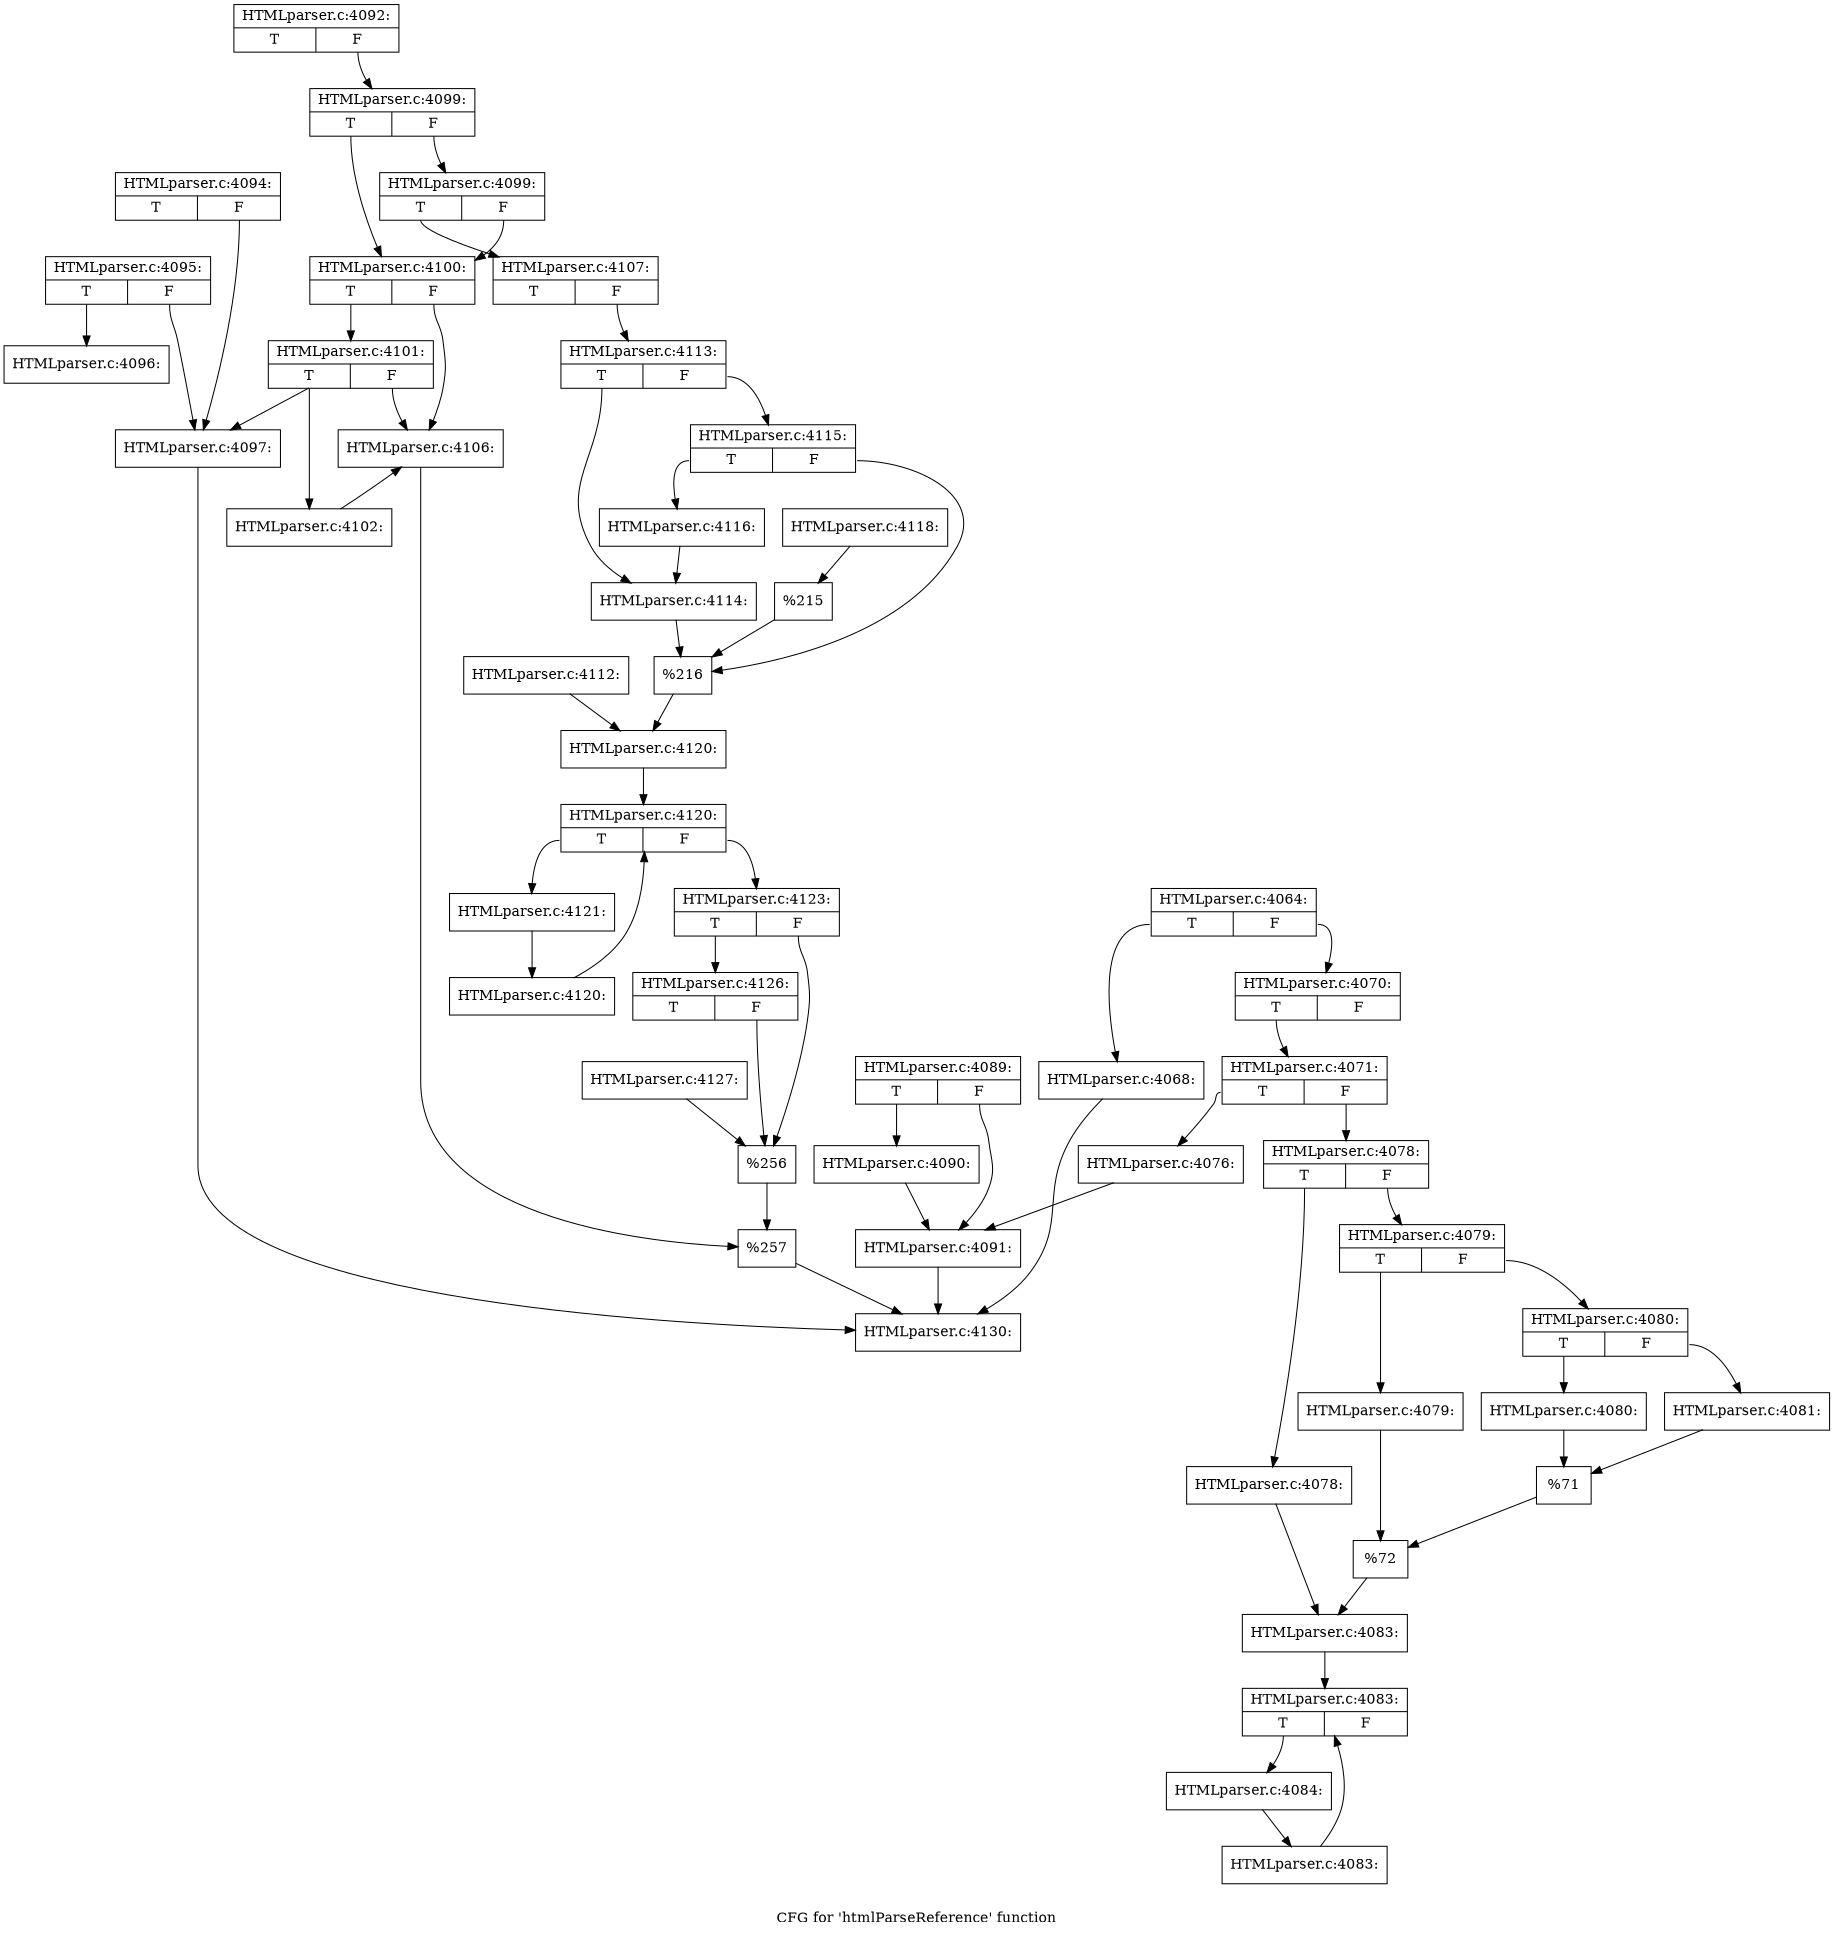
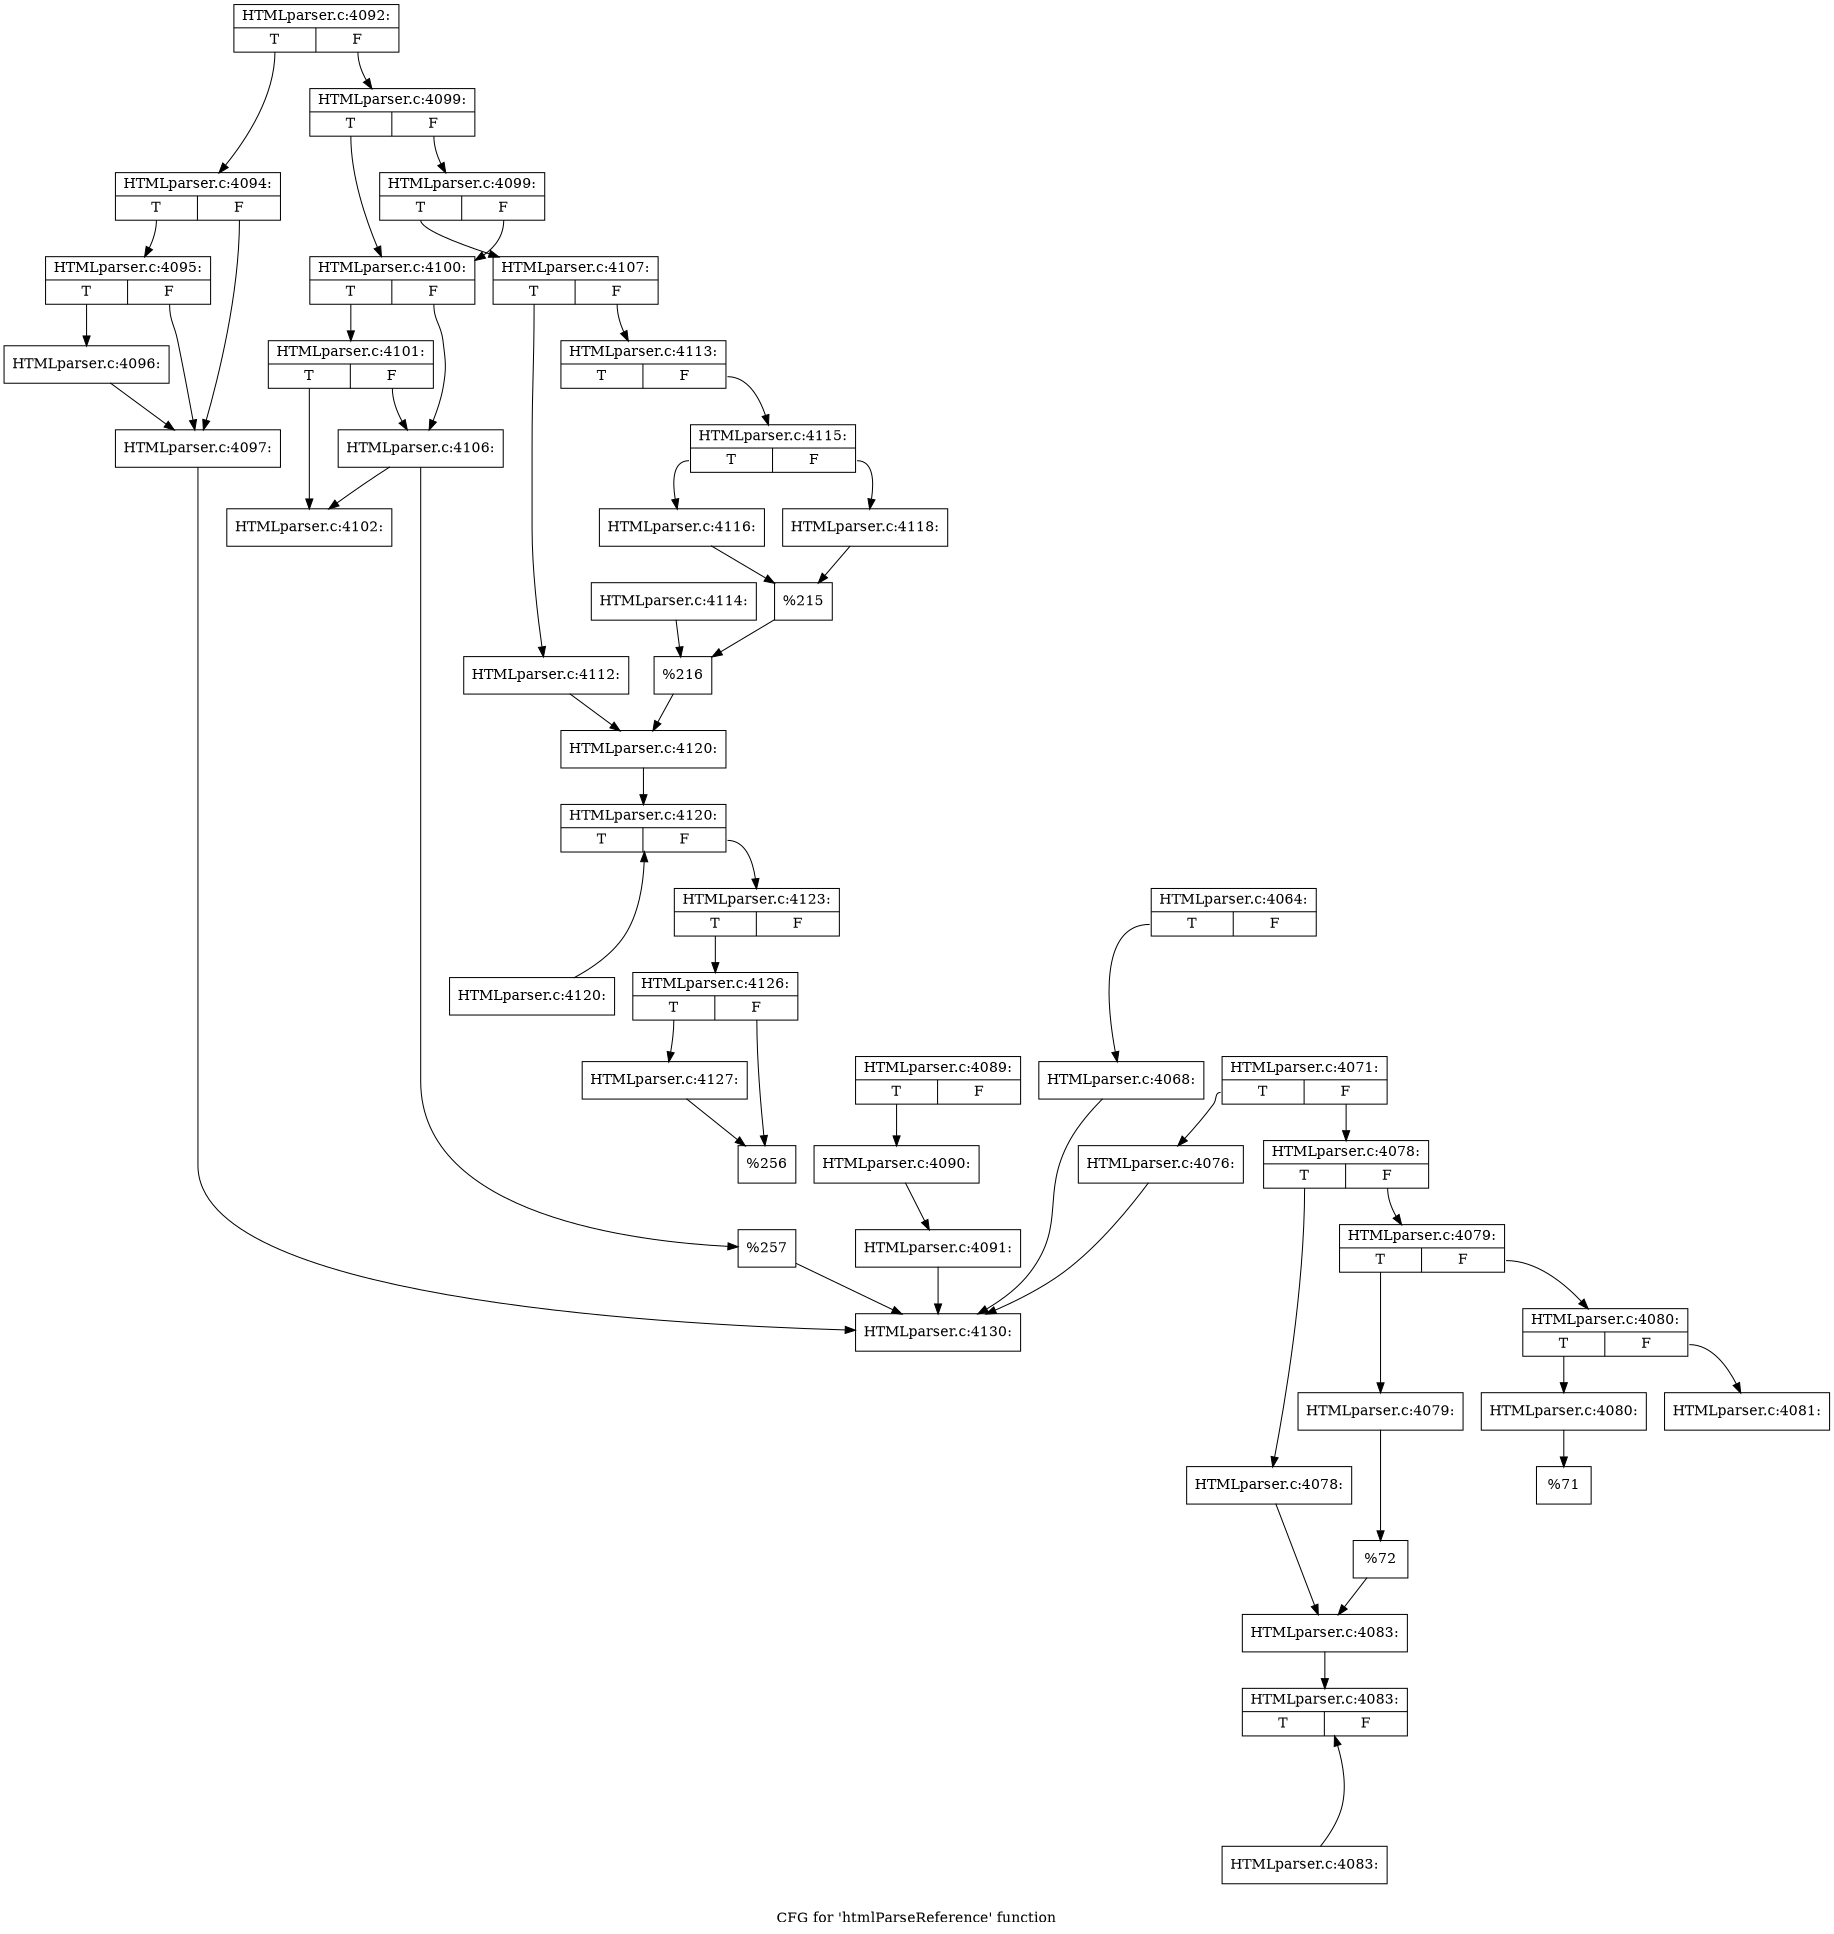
  digraph {
    label="CFG for 'htmlParseReference' function"
    node [shape=record]
    n1 [label="{HTMLparser.c:4064:|{<s0>T|<s1>F}}"]
    n2 [label="{HTMLparser.c:4068:}"]
-   n3 [label="{HTMLparser.c:4070:|{<s0>T|<s1>F}}"]
    n4 [label="{HTMLparser.c:4130:}"]
    n5 [label="{HTMLparser.c:4071:|{<s0>T|<s1>F}}"]
    n6 [label="{HTMLparser.c:4076:}"]
    n7 [label="{HTMLparser.c:4078:|{<s0>T|<s1>F}}"]
    n8 [label="{HTMLparser.c:4092:|{<s0>T|<s1>F}}"]
    n9 [label="{HTMLparser.c:4094:|{<s0>T|<s1>F}}"]
    n10 [label="{HTMLparser.c:4099:|{<s0>T|<s1>F}}"]
    n11 [label="{HTMLparser.c:4078:}"]
    n12 [label="{HTMLparser.c:4079:|{<s0>T|<s1>F}}"]
    n13 [label="{HTMLparser.c:4095:|{<s0>T|<s1>F}}"]
    n14 [label="{HTMLparser.c:4097:}"]
    n15 [label="{HTMLparser.c:4100:|{<s0>T|<s1>F}}"]
    n16 [label="{HTMLparser.c:4099:|{<s0>T|<s1>F}}"]
    n17 [label="{HTMLparser.c:4083:}"]
    n18 [label="{HTMLparser.c:4079:}"]
    n19 [label="{HTMLparser.c:4080:|{<s0>T|<s1>F}}"]
    n20 [label="{HTMLparser.c:4083:|{<s0>T|<s1>F}}"]
    n21 [label="{%72}"]
    n22 [label="{HTMLparser.c:4080:}"]
    n23 [label="{HTMLparser.c:4081:}"]
-   n24 [label="{HTMLparser.c:4084:}"]
    n25 [label="{%71}"]
    n26 [label="{HTMLparser.c:4083:}"]
    n27 [label="{HTMLparser.c:4089:|{<s0>T|<s1>F}}"]
    n28 [label="{HTMLparser.c:4091:}"]
    n29 [label="{HTMLparser.c:4090:}"]
    n30 [label="{HTMLparser.c:4096:}"]
    n31 [label="{HTMLparser.c:4101:|{<s0>T|<s1>F}}"]
    n32 [label="{HTMLparser.c:4106:}"]
    n33 [label="{HTMLparser.c:4107:|{<s0>T|<s1>F}}"]
    n34 [label="{HTMLparser.c:4102:}"]
    n35 [label="{%257}"]
    n36 [label="{HTMLparser.c:4112:}"]
    n37 [label="{HTMLparser.c:4113:|{<s0>T|<s1>F}}"]
    n38 [label="{HTMLparser.c:4120:}"]
    n39 [label="{HTMLparser.c:4114:}"]
    n40 [label="{HTMLparser.c:4115:|{<s0>T|<s1>F}}"]
    n41 [label="{HTMLparser.c:4120:|{<s0>T|<s1>F}}"]
    n42 [label="{%216}"]
    n43 [label="{HTMLparser.c:4116:}"]
    n44 [label="{HTMLparser.c:4118:}"]
-   n45 [label="{HTMLparser.c:4121:}"]
    n46 [label="{HTMLparser.c:4123:|{<s0>T|<s1>F}}"]
    n47 [label="{%215}"]
    n48 [label="{HTMLparser.c:4120:}"]
    n49 [label="{HTMLparser.c:4126:|{<s0>T|<s1>F}}"]
    n50 [label="{%256}"]
    n51 [label="{HTMLparser.c:4127:}"]
    n1 -> n2 [tailport=s0]
-   n1 -> n3 [tailport=s1]
    n2 -> n4
-   n3 -> n5 [tailport=s0]
    n5 -> n6 [tailport=s0]
    n5 -> n7 [tailport=s1]
-   n6 -> n28
+   n6 -> n4
    n7 -> n11 [tailport=s0]
    n7 -> n12 [tailport=s1]
+   n8 -> n9 [tailport=s0]
    n8 -> n10 [tailport=s1]
+   n9 -> n13 [tailport=s0]
    n9 -> n14 [tailport=s1]
    n10 -> n15 [tailport=s0]
    n10 -> n16 [tailport=s1]
    n11 -> n17
    n12 -> n18 [tailport=s0]
    n12 -> n19 [tailport=s1]
    n13 -> n14 [tailport=s1]
    n13 -> n30 [tailport=s0]
    n14 -> n4
    n15 -> n31 [tailport=s0]
    n15 -> n32 [tailport=s1]
    n16 -> n15 [tailport=s1]
    n16 -> n33 [tailport=s0]
    n17 -> n20
    n18 -> n21
    n19 -> n22 [tailport=s0]
    n19 -> n23 [tailport=s1]
-   n20 -> n24 [tailport=s0]
    n21 -> n17
    n22 -> n25
-   n23 -> n25
-   n24 -> n26
-   n25 -> n21
    n26 -> n20
-   n27 -> n28 [tailport=s1]
    n27 -> n29 [tailport=s0]
    n28 -> n4
    n29 -> n28
-   n31 -> n14
+   n30 -> n14
    n31 -> n32 [tailport=s1]
    n31 -> n34 [tailport=s0]
    n32 -> n35
+   n33 -> n36 [tailport=s0]
    n33 -> n37 [tailport=s1]
-   n34 -> n32
+   n32 -> n34
    n35 -> n4
    n36 -> n38
-   n37 -> n39 [tailport=s0]
    n37 -> n40 [tailport=s1]
    n38 -> n41
    n39 -> n42
    n40 -> n43 [tailport=s0]
-   n40 -> n42 [tailport=s1]
-   n41 -> n45 [tailport=s0]
+   n40 -> n44 [tailport=s1]
    n41 -> n46 [tailport=s1]
    n42 -> n38
-   n43 -> n39
+   n43 -> n47
    n44 -> n47
-   n45 -> n48
    n46 -> n49 [tailport=s0]
-   n46 -> n50 [tailport=s1]
    n47 -> n42
    n48 -> n41
    n49 -> n50 [tailport=s1]
-   n50 -> n35
+   n49 -> n51 [tailport=s0]
    n51 -> n50
  }
